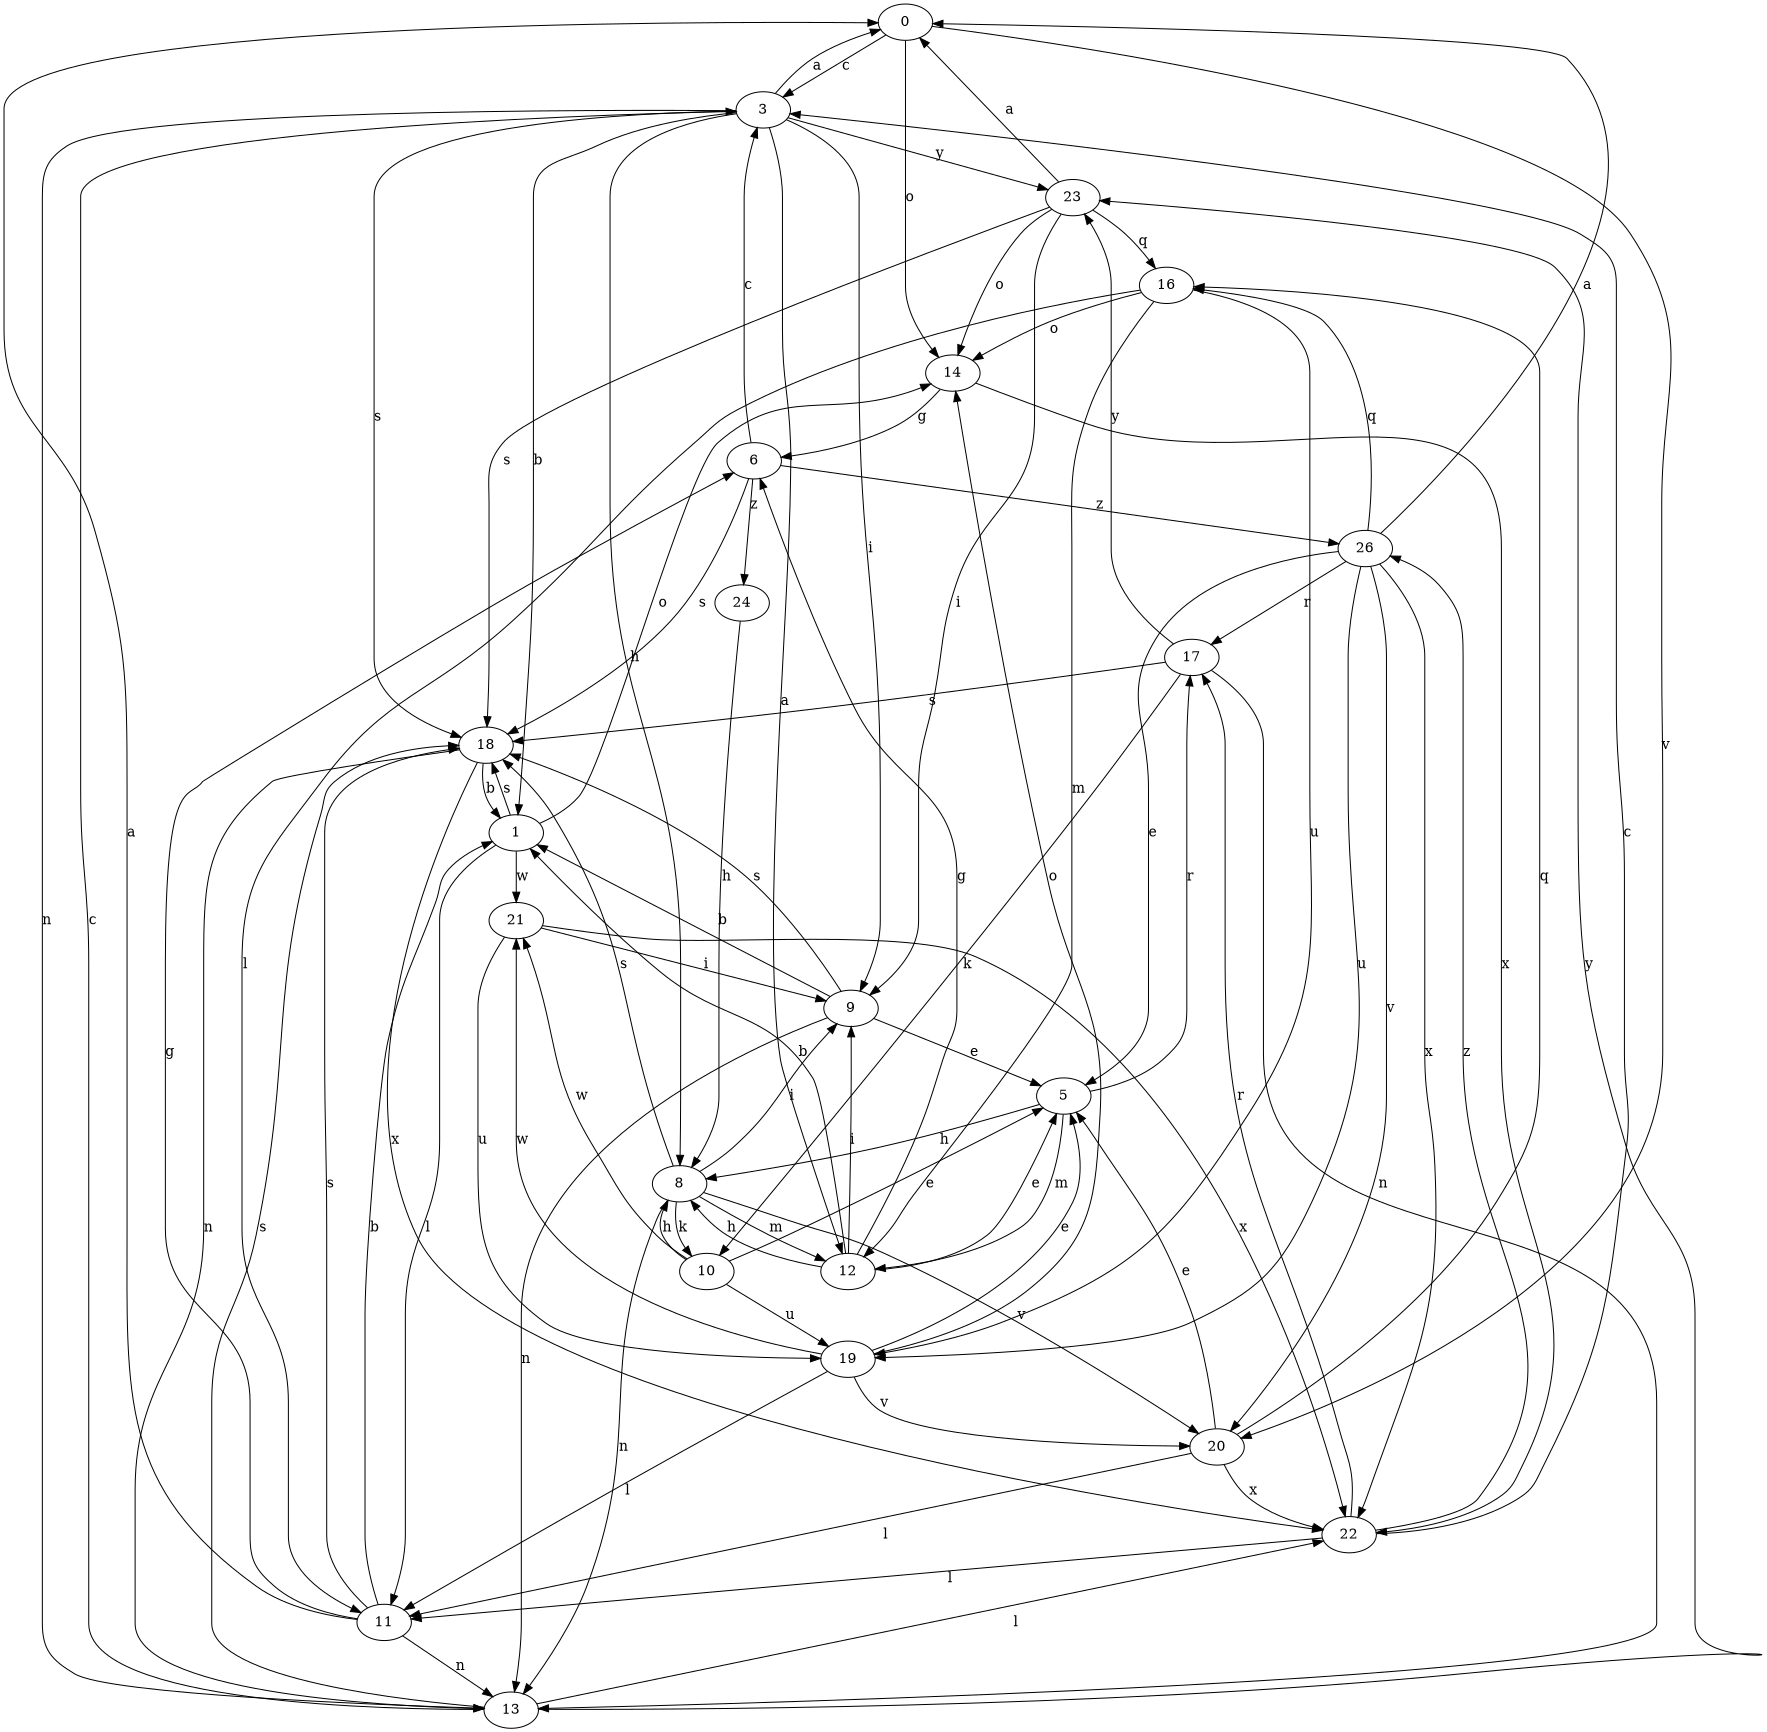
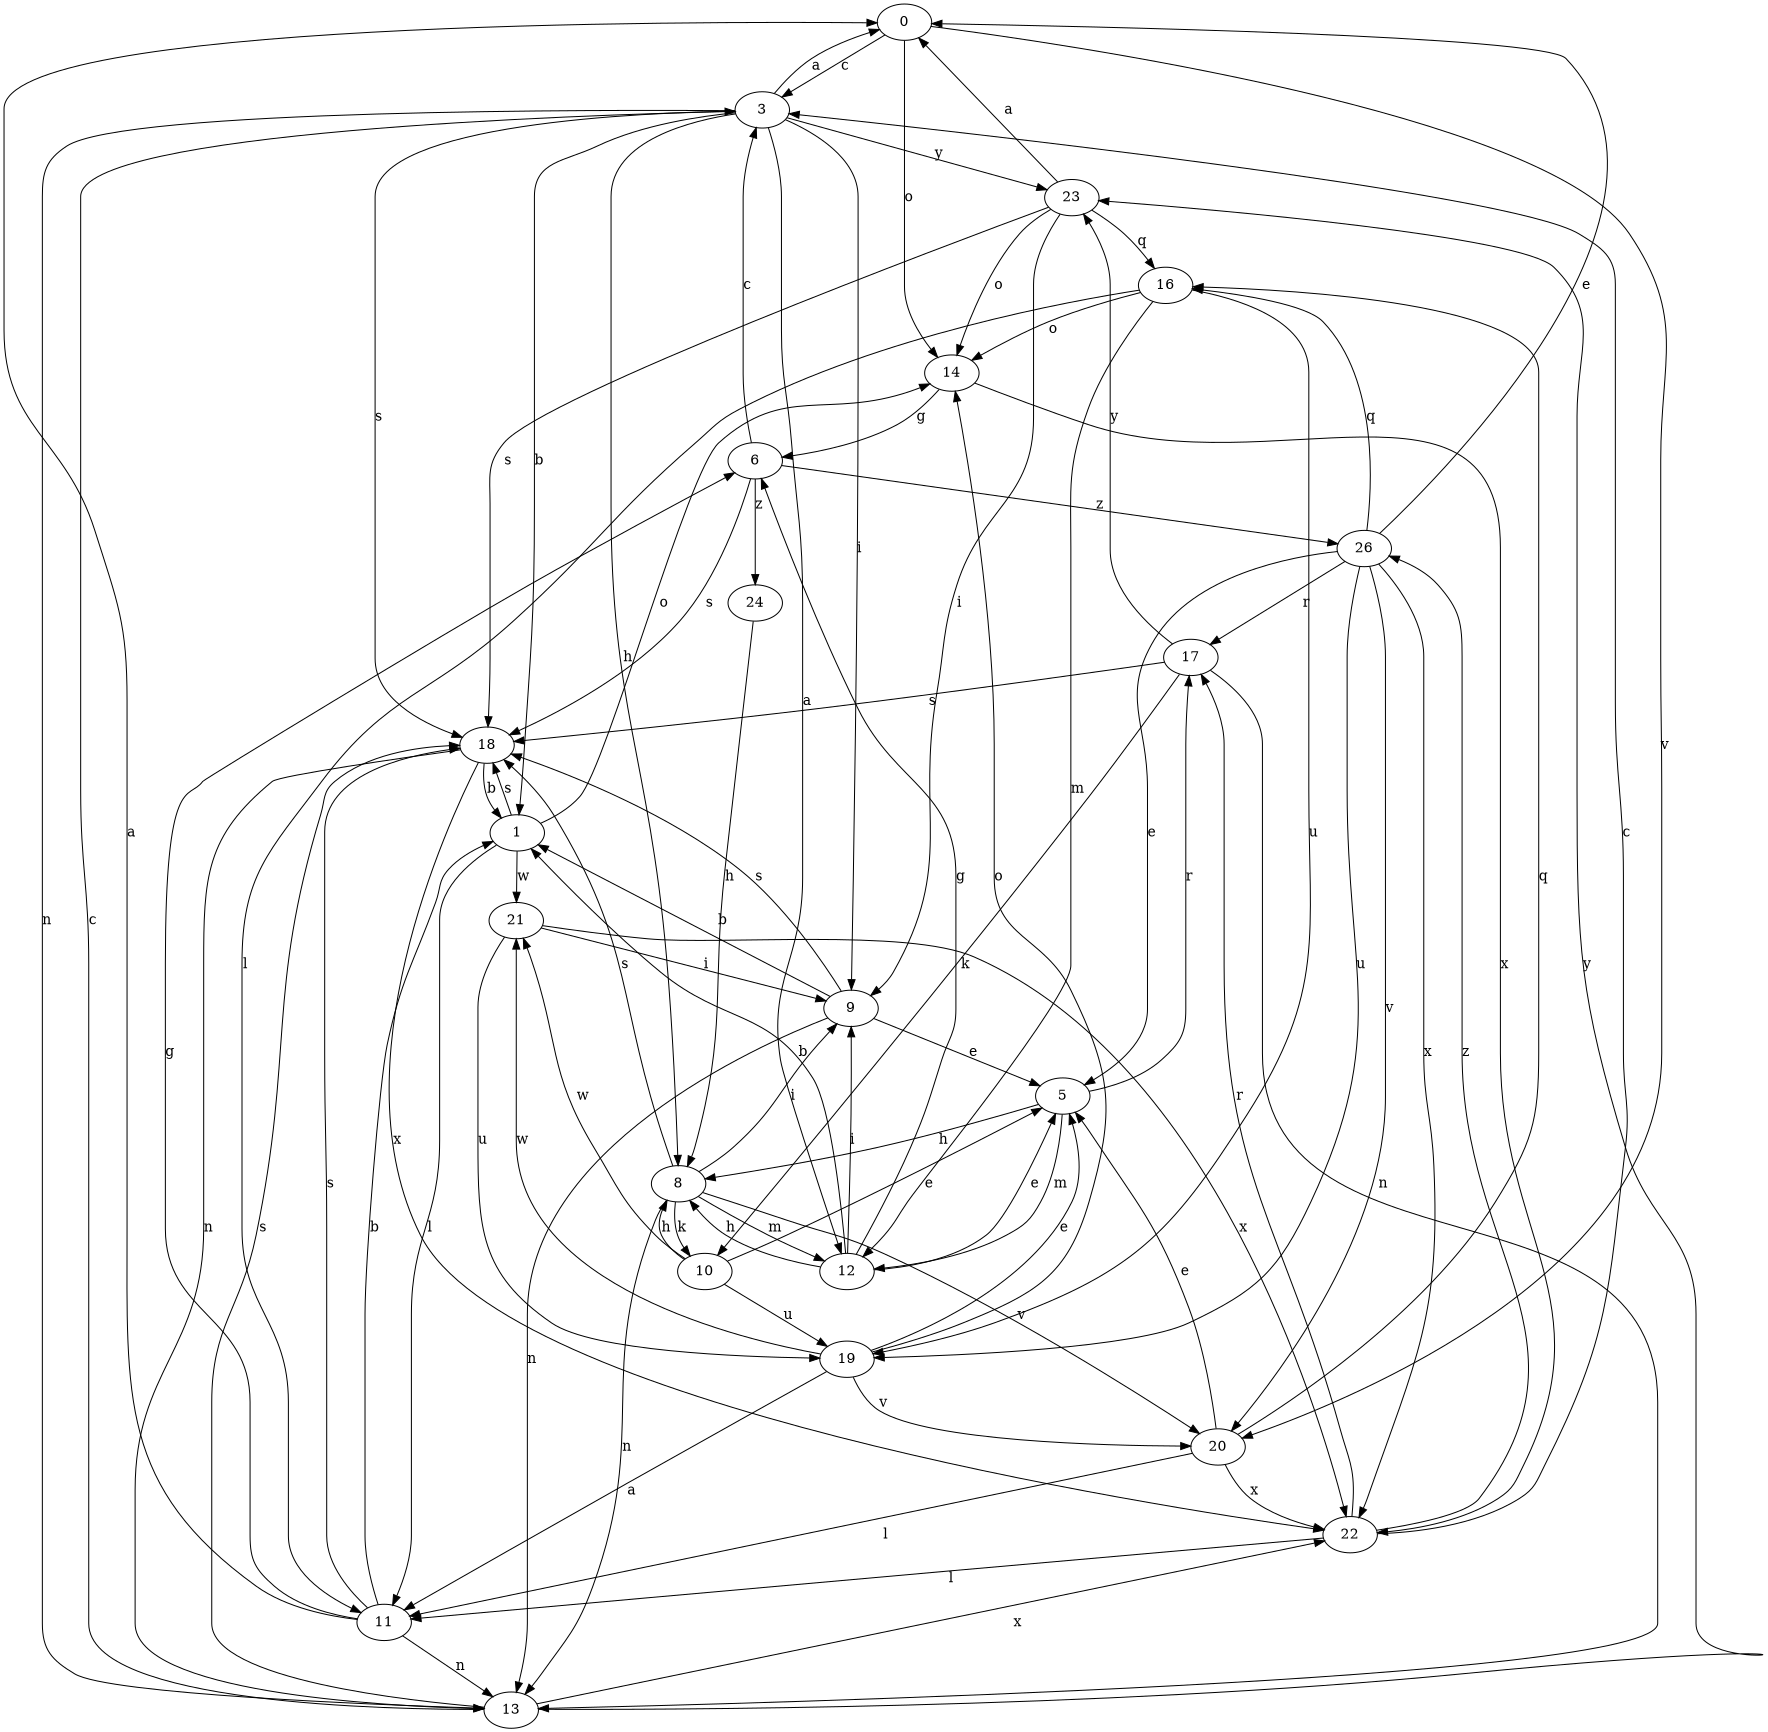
  strict digraph {
    0
    3
    14
    20
    1
    18
    8
    9
    12
    13
    23
    6
    22
    11
    5
    16
    21
    19
    10
    17
    24
    26
    0 -> 3 [label=c]
    0 -> 14 [label=o]
    0 -> 20 [label=v]
    3 -> 0 [label=a]
    3 -> 1 [label=b]
    3 -> 18 [label=s]
    3 -> 8 [label=h]
    3 -> 9 [label=i]
    3 -> 12 [label=a]
    3 -> 13 [label=n]
    3 -> 23 [label=y]
    14 -> 6 [label=g]
    14 -> 22 [label=x]
    20 -> 22 [label=x]
    20 -> 11 [label=l]
    20 -> 5 [label=e]
    20 -> 16 [label=q]
    1 -> 14 [label=o]
    1 -> 18 [label=s]
    1 -> 11 [label=l]
    1 -> 21 [label=w]
    18 -> 1 [label=b]
    18 -> 13 [label=n]
    18 -> 22 [label=x]
    8 -> 20 [label=v]
    8 -> 18 [label=s]
    8 -> 9 [label=i]
    8 -> 12 [label=m]
    8 -> 13 [label=n]
    8 -> 10 [label=k]
    9 -> 1 [label=b]
    9 -> 18 [label=s]
    9 -> 13 [label=n]
    9 -> 5 [label=e]
    12 -> 1 [label=b]
    12 -> 8 [label=h]
    12 -> 9 [label=i]
    12 -> 6 [label=g]
    12 -> 5 [label=e]
    13 -> 3 [label=c]
    13 -> 18 [label=s]
    13 -> 23 [label=y]
-   13 -> 22 [label=l]
+   13 -> 22 [label=x]
    23 -> 0 [label=a]
    23 -> 14 [label=o]
    23 -> 18 [label=s]
    23 -> 9 [label=i]
    23 -> 16 [label=q]
    6 -> 3 [label=c]
    6 -> 18 [label=s]
    6 -> 24 [label=z]
    6 -> 26 [label=z]
    22 -> 3 [label=c]
    22 -> 11 [label=l]
    22 -> 17 [label=r]
    22 -> 26 [label=z]
    11 -> 0 [label=a]
    11 -> 1 [label=b]
    11 -> 18 [label=s]
    11 -> 13 [label=n]
    11 -> 6 [label=g]
    5 -> 8 [label=h]
    5 -> 12 [label=m]
    5 -> 17 [label=r]
    16 -> 14 [label=o]
    16 -> 12 [label=m]
    16 -> 11 [label=l]
    16 -> 19 [label=u]
    21 -> 9 [label=i]
    21 -> 22 [label=x]
    21 -> 19 [label=u]
    19 -> 14 [label=o]
    19 -> 20 [label=v]
-   19 -> 11 [label=l]
+   19 -> 11 [label=a]
    19 -> 5 [label=e]
    19 -> 21 [label=w]
    10 -> 8 [label=h]
    10 -> 5 [label=e]
    10 -> 21 [label=w]
    10 -> 19 [label=u]
    17 -> 18 [label=s]
    17 -> 13 [label=n]
    17 -> 23 [label=y]
    17 -> 10 [label=k]
    24 -> 8 [label=h]
-   26 -> 0 [label=a]
+   26 -> 0 [label=e]
    26 -> 20 [label=v]
    26 -> 22 [label=x]
    26 -> 5 [label=e]
    26 -> 16 [label=q]
    26 -> 19 [label=u]
    26 -> 17 [label=r]
  }
